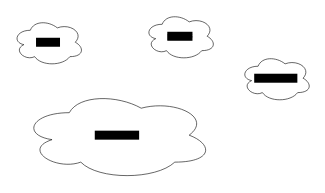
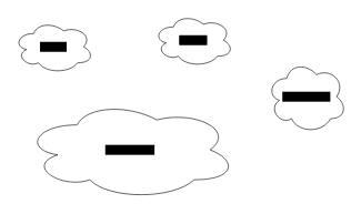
  <mxCell id="0" />
  <mxCell id="1" parent="0" />
  <mxCell id="2" value="Health Center" style="ellipse;shape=cloud;whiteSpace=wrap;html=1;labelBackgroundColor=#000000;" vertex="1" parent="1"><mxGeometry x="35" y="150" width="320" height="150" as="geometry" /></mxCell>
  <mxCell id="3" value="doctors" style="ellipse;shape=cloud;whiteSpace=wrap;html=1;labelBackgroundColor=#000000;" vertex="1" parent="1"><mxGeometry x="20" y="30" width="120" height="80" as="geometry" /></mxCell>
- <mxCell id="4" value="patients" style="ellipse;shape=cloud;whiteSpace=wrap;html=1;labelBackgroundColor=#000000;" vertex="1" parent="1"><mxGeometry x="240" y="20" width="120" height="80" as="geometry" /></mxCell>
- <mxCell id="5" value="interventions&amp;nbsp;" style="ellipse;shape=cloud;whiteSpace=wrap;html=1;labelBackgroundColor=#000000;" vertex="1" parent="1"><mxGeometry x="400" y="90" width="120" height="80" as="geometry" /></mxCell>
+ <mxCell id="4" value="patients" style="ellipse;shape=cloud;whiteSpace=wrap;html=1;labelBackgroundColor=#000000;" vertex="1" parent="1"><mxGeometry x="230" y="20" width="120" height="80" as="geometry" /></mxCell>
+ <mxCell id="5" value="interventions&amp;nbsp;" style="ellipse;shape=cloud;whiteSpace=wrap;html=1;labelBackgroundColor=#000000;" vertex="1" parent="1"><mxGeometry x="400" y="90" width="120" height="110" as="geometry" /></mxCell>
